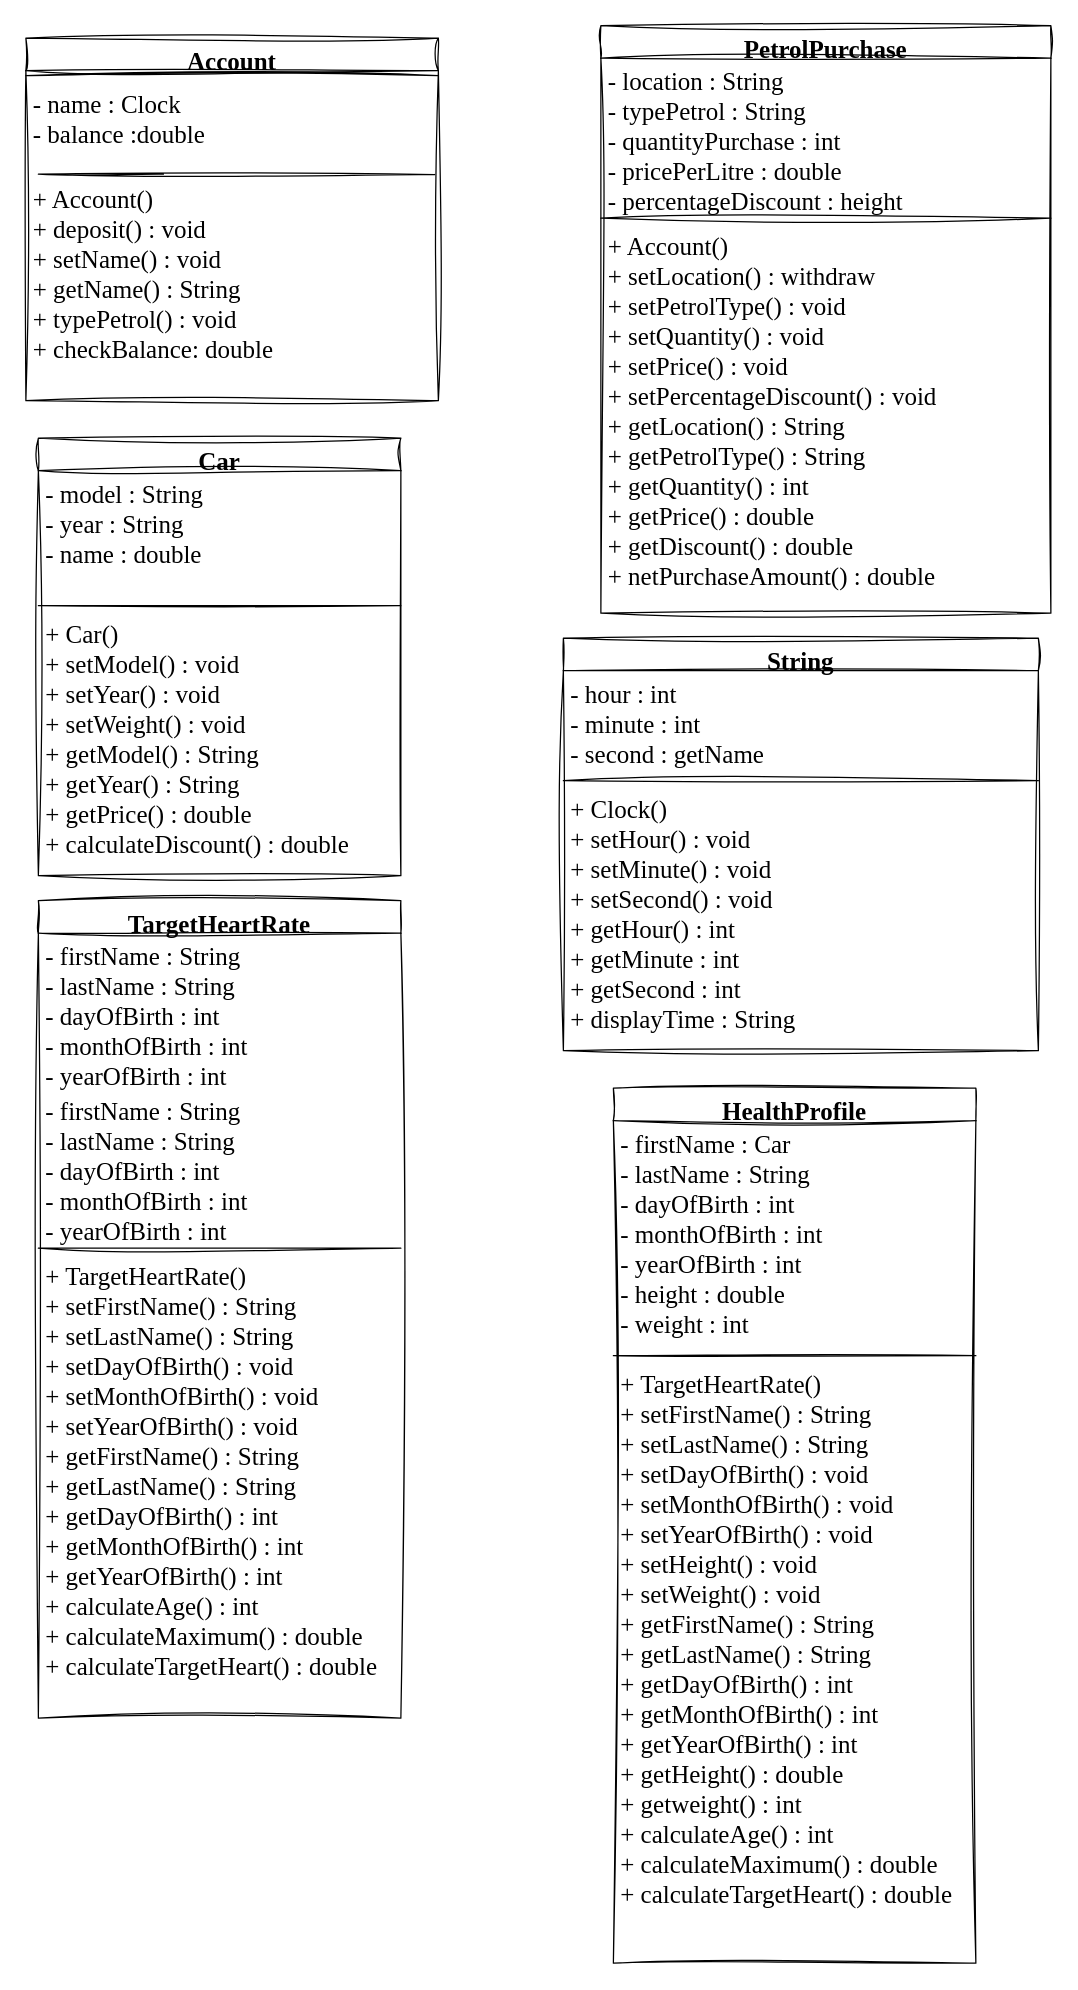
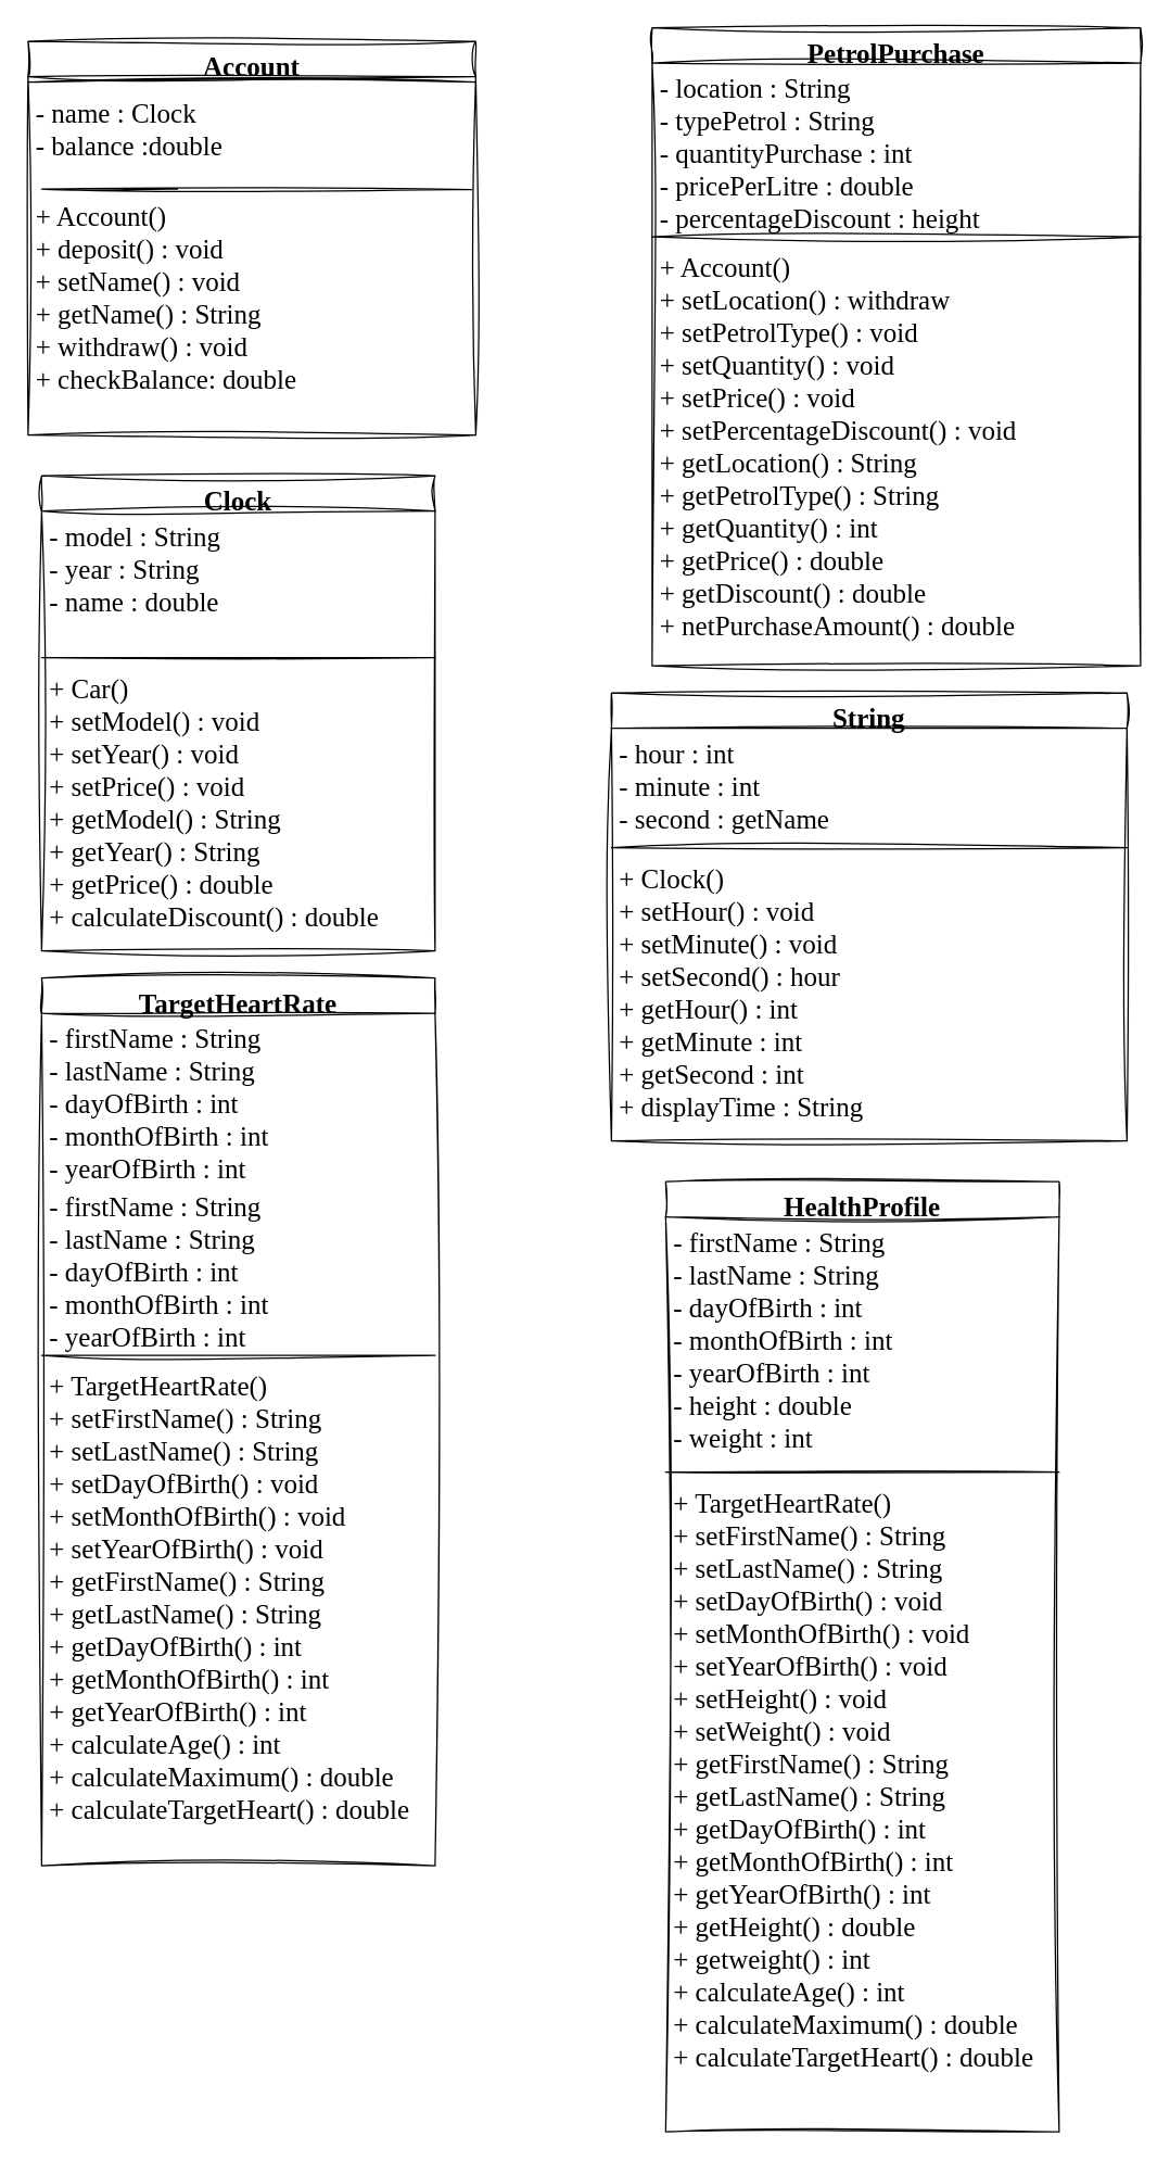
  <mxCell id="0" />
  <mxCell id="1" parent="0" />
  <mxCell id="2" value="PetrolPurchase" style="swimlane;fontStyle=1;align=center;verticalAlign=top;childLayout=stackLayout;horizontal=1;startSize=26;horizontalStack=0;resizeParent=1;resizeParentMax=0;resizeLast=0;collapsible=1;marginBottom=0;whiteSpace=wrap;html=1;sketch=1;hachureGap=4;jiggle=2;curveFitting=1;fontFamily=Architects Daughter;fontSource=https%3A%2F%2Ffonts.googleapis.com%2Fcss%3Ffamily%3DArchitects%2BDaughter;fontSize=20;" vertex="1" parent="1"><mxGeometry x="480" y="20" width="360" height="470" as="geometry" /></mxCell>
  <mxCell id="3" value="- location : String&lt;br&gt;- typePetrol : String&lt;br&gt;- quantityPurchase : int&lt;br&gt;- pricePerLitre : double&lt;br&gt;- percentageDiscount : height" style="text;strokeColor=none;fillColor=none;align=left;verticalAlign=top;spacingLeft=4;spacingRight=4;overflow=hidden;rotatable=0;points=[[0,0.5],[1,0.5]];portConstraint=eastwest;whiteSpace=wrap;html=1;fontSize=20;fontFamily=Architects Daughter;" vertex="1" parent="2"><mxGeometry y="26" width="360" height="124" as="geometry" /></mxCell>
  <mxCell id="4" value="" style="line;strokeWidth=1;fillColor=none;align=left;verticalAlign=middle;spacingTop=-1;spacingLeft=3;spacingRight=3;rotatable=0;labelPosition=right;points=[];portConstraint=eastwest;strokeColor=inherit;sketch=1;hachureGap=4;jiggle=2;curveFitting=1;fontFamily=Architects Daughter;fontSource=https%3A%2F%2Ffonts.googleapis.com%2Fcss%3Ffamily%3DArchitects%2BDaughter;fontSize=20;" vertex="1" parent="2"><mxGeometry y="150" width="360" height="8" as="geometry" /></mxCell>
  <mxCell id="5" value="+ Account()&amp;nbsp;&lt;br&gt;+ setLocation() : withdraw&lt;br&gt;+ setPetrolType() : void&lt;br&gt;+ setQuantity() : void&lt;br&gt;+ setPrice() : void&lt;br&gt;+ setPercentageDiscount() : void&lt;br&gt;+ getLocation() : String&lt;br&gt;+ getPetrolType() : String&lt;br&gt;+ getQuantity() : int&lt;br&gt;+ getPrice() : double&lt;br&gt;+ getDiscount() : double&lt;br&gt;+ netPurchaseAmount() : double" style="text;strokeColor=none;fillColor=none;align=left;verticalAlign=top;spacingLeft=4;spacingRight=4;overflow=hidden;rotatable=0;points=[[0,0.5],[1,0.5]];portConstraint=eastwest;whiteSpace=wrap;html=1;fontSize=20;fontFamily=Architects Daughter;" vertex="1" parent="2"><mxGeometry y="158" width="360" height="312" as="geometry" /></mxCell>
  <mxCell id="6" value="Account" style="swimlane;fontStyle=1;align=center;verticalAlign=top;childLayout=stackLayout;horizontal=1;startSize=26;horizontalStack=0;resizeParent=1;resizeParentMax=0;resizeLast=0;collapsible=1;marginBottom=0;whiteSpace=wrap;html=1;sketch=1;hachureGap=4;jiggle=2;curveFitting=1;fontFamily=Architects Daughter;fontSource=https%3A%2F%2Ffonts.googleapis.com%2Fcss%3Ffamily%3DArchitects%2BDaughter;fontSize=20;" vertex="1" parent="1"><mxGeometry x="20" y="30" width="330" height="290" as="geometry" /></mxCell>
  <mxCell id="7" value="" style="line;strokeWidth=1;fillColor=none;align=left;verticalAlign=middle;spacingTop=-1;spacingLeft=3;spacingRight=3;rotatable=0;labelPosition=right;points=[];portConstraint=eastwest;strokeColor=inherit;sketch=1;hachureGap=4;jiggle=2;curveFitting=1;fontFamily=Architects Daughter;fontSource=https%3A%2F%2Ffonts.googleapis.com%2Fcss%3Ffamily%3DArchitects%2BDaughter;fontSize=20;" vertex="1" parent="6"><mxGeometry y="26" width="330" height="8" as="geometry" /></mxCell>
  <mxCell id="8" value="- name : Clock&lt;br&gt;- balance :double&lt;br&gt;" style="text;strokeColor=none;fillColor=none;align=left;verticalAlign=top;spacingLeft=4;spacingRight=4;overflow=hidden;rotatable=0;points=[[0,0.5],[1,0.5]];portConstraint=eastwest;whiteSpace=wrap;html=1;fontSize=20;fontFamily=Architects Daughter;" vertex="1" parent="6"><mxGeometry y="34" width="330" height="76" as="geometry" /></mxCell>
  <mxCell id="9" value="" style="endArrow=none;html=1;rounded=0;sketch=1;hachureGap=4;jiggle=2;curveFitting=1;fontFamily=Architects Daughter;fontSource=https%3A%2F%2Ffonts.googleapis.com%2Fcss%3Ffamily%3DArchitects%2BDaughter;fontSize=16;entryX=0.991;entryY=-0.005;entryDx=0;entryDy=0;entryPerimeter=0;" edge="1" parent="6" target="10"><mxGeometry width="50" height="50" relative="1" as="geometry"><mxPoint x="110" y="108.82" as="sourcePoint" /><mxPoint x="220" y="108.82" as="targetPoint" /><Array as="points"><mxPoint x="10" y="108.82" /></Array></mxGeometry></mxCell>
- <mxCell id="10" value="+ Account()&amp;nbsp;&lt;br&gt;+ deposit() : void&lt;br&gt;+ setName() : void&lt;br&gt;+ getName() : String&lt;br&gt;+ typePetrol() : void&lt;br&gt;+ checkBalance: double&lt;br&gt;" style="text;strokeColor=none;fillColor=none;align=left;verticalAlign=top;spacingLeft=4;spacingRight=4;overflow=hidden;rotatable=0;points=[[0,0.5],[1,0.5]];portConstraint=eastwest;whiteSpace=wrap;html=1;fontSize=20;fontFamily=Architects Daughter;" vertex="1" parent="6"><mxGeometry y="110" width="330" height="180" as="geometry" /></mxCell>
+ <mxCell id="10" value="+ Account()&amp;nbsp;&lt;br&gt;+ deposit() : void&lt;br&gt;+ setName() : void&lt;br&gt;+ getName() : String&lt;br&gt;+ withdraw() : void&lt;br&gt;+ checkBalance: double&lt;br&gt;" style="text;strokeColor=none;fillColor=none;align=left;verticalAlign=top;spacingLeft=4;spacingRight=4;overflow=hidden;rotatable=0;points=[[0,0.5],[1,0.5]];portConstraint=eastwest;whiteSpace=wrap;html=1;fontSize=20;fontFamily=Architects Daughter;" vertex="1" parent="6"><mxGeometry y="110" width="330" height="180" as="geometry" /></mxCell>
  <mxCell id="11" value="String" style="swimlane;fontStyle=1;align=center;verticalAlign=top;childLayout=stackLayout;horizontal=1;startSize=26;horizontalStack=0;resizeParent=1;resizeParentMax=0;resizeLast=0;collapsible=1;marginBottom=0;whiteSpace=wrap;html=1;sketch=1;hachureGap=4;jiggle=2;curveFitting=1;fontFamily=Architects Daughter;fontSource=https%3A%2F%2Ffonts.googleapis.com%2Fcss%3Ffamily%3DArchitects%2BDaughter;fontSize=20;" vertex="1" parent="1"><mxGeometry x="450" y="510" width="380" height="330" as="geometry" /></mxCell>
  <mxCell id="12" value="- hour : int&lt;br&gt;- minute : int&lt;br&gt;- second : getName" style="text;strokeColor=none;fillColor=none;align=left;verticalAlign=top;spacingLeft=4;spacingRight=4;overflow=hidden;rotatable=0;points=[[0,0.5],[1,0.5]];portConstraint=eastwest;whiteSpace=wrap;html=1;fontSize=20;fontFamily=Architects Daughter;" vertex="1" parent="11"><mxGeometry y="26" width="380" height="84" as="geometry" /></mxCell>
  <mxCell id="13" value="" style="line;strokeWidth=1;fillColor=none;align=left;verticalAlign=middle;spacingTop=-1;spacingLeft=3;spacingRight=3;rotatable=0;labelPosition=right;points=[];portConstraint=eastwest;strokeColor=inherit;sketch=1;hachureGap=4;jiggle=2;curveFitting=1;fontFamily=Architects Daughter;fontSource=https%3A%2F%2Ffonts.googleapis.com%2Fcss%3Ffamily%3DArchitects%2BDaughter;fontSize=20;" vertex="1" parent="11"><mxGeometry y="110" width="380" height="8" as="geometry" /></mxCell>
- <mxCell id="14" value="+ Clock()&lt;br&gt;+ setHour() : void&lt;br&gt;+ setMinute() : void&lt;br&gt;+ setSecond() : void&lt;br&gt;+ getHour() : int&lt;br&gt;+ getMinute : int&lt;br&gt;+ getSecond : int&lt;br&gt;+ displayTime : String" style="text;strokeColor=none;fillColor=none;align=left;verticalAlign=top;spacingLeft=4;spacingRight=4;overflow=hidden;rotatable=0;points=[[0,0.5],[1,0.5]];portConstraint=eastwest;whiteSpace=wrap;html=1;fontSize=20;fontFamily=Architects Daughter;" vertex="1" parent="11"><mxGeometry y="118" width="380" height="212" as="geometry" /></mxCell>
- <mxCell id="15" value="Car" style="swimlane;fontStyle=1;align=center;verticalAlign=top;childLayout=stackLayout;horizontal=1;startSize=26;horizontalStack=0;resizeParent=1;resizeParentMax=0;resizeLast=0;collapsible=1;marginBottom=0;whiteSpace=wrap;html=1;sketch=1;hachureGap=4;jiggle=2;curveFitting=1;fontFamily=Architects Daughter;fontSource=https%3A%2F%2Ffonts.googleapis.com%2Fcss%3Ffamily%3DArchitects%2BDaughter;fontSize=20;" vertex="1" parent="1"><mxGeometry x="30" y="350" width="290" height="350" as="geometry" /></mxCell>
+ <mxCell id="14" value="+ Clock()&lt;br&gt;+ setHour() : void&lt;br&gt;+ setMinute() : void&lt;br&gt;+ setSecond() : hour&lt;br&gt;+ getHour() : int&lt;br&gt;+ getMinute : int&lt;br&gt;+ getSecond : int&lt;br&gt;+ displayTime : String" style="text;strokeColor=none;fillColor=none;align=left;verticalAlign=top;spacingLeft=4;spacingRight=4;overflow=hidden;rotatable=0;points=[[0,0.5],[1,0.5]];portConstraint=eastwest;whiteSpace=wrap;html=1;fontSize=20;fontFamily=Architects Daughter;" vertex="1" parent="11"><mxGeometry y="118" width="380" height="212" as="geometry" /></mxCell>
+ <mxCell id="15" value="Clock" style="swimlane;fontStyle=1;align=center;verticalAlign=top;childLayout=stackLayout;horizontal=1;startSize=26;horizontalStack=0;resizeParent=1;resizeParentMax=0;resizeLast=0;collapsible=1;marginBottom=0;whiteSpace=wrap;html=1;sketch=1;hachureGap=4;jiggle=2;curveFitting=1;fontFamily=Architects Daughter;fontSource=https%3A%2F%2Ffonts.googleapis.com%2Fcss%3Ffamily%3DArchitects%2BDaughter;fontSize=20;" vertex="1" parent="1"><mxGeometry x="30" y="350" width="290" height="350" as="geometry" /></mxCell>
  <mxCell id="16" value="- model : String&lt;br&gt;- year : String&lt;br&gt;- name : double" style="text;strokeColor=none;fillColor=none;align=left;verticalAlign=top;spacingLeft=4;spacingRight=4;overflow=hidden;rotatable=0;points=[[0,0.5],[1,0.5]];portConstraint=eastwest;whiteSpace=wrap;html=1;fontSize=20;fontFamily=Architects Daughter;" vertex="1" parent="15"><mxGeometry y="26" width="290" height="104" as="geometry" /></mxCell>
  <mxCell id="17" value="" style="line;strokeWidth=1;fillColor=none;align=left;verticalAlign=middle;spacingTop=-1;spacingLeft=3;spacingRight=3;rotatable=0;labelPosition=right;points=[];portConstraint=eastwest;strokeColor=inherit;sketch=1;hachureGap=4;jiggle=2;curveFitting=1;fontFamily=Architects Daughter;fontSource=https%3A%2F%2Ffonts.googleapis.com%2Fcss%3Ffamily%3DArchitects%2BDaughter;fontSize=20;" vertex="1" parent="15"><mxGeometry y="130" width="290" height="8" as="geometry" /></mxCell>
- <mxCell id="18" value="+ Car()&lt;br&gt;+ setModel() : void&lt;br&gt;+ setYear() : void&lt;br&gt;+ setWeight() : void&lt;br&gt;+ getModel() : String&lt;br&gt;+ getYear() : String&lt;br&gt;+ getPrice() : double&lt;br&gt;+ calculateDiscount() : double" style="text;strokeColor=none;fillColor=none;align=left;verticalAlign=top;spacingLeft=4;spacingRight=4;overflow=hidden;rotatable=0;points=[[0,0.5],[1,0.5]];portConstraint=eastwest;whiteSpace=wrap;html=1;fontSize=20;fontFamily=Architects Daughter;" vertex="1" parent="15"><mxGeometry y="138" width="290" height="212" as="geometry" /></mxCell>
+ <mxCell id="18" value="+ Car()&lt;br&gt;+ setModel() : void&lt;br&gt;+ setYear() : void&lt;br&gt;+ setPrice() : void&lt;br&gt;+ getModel() : String&lt;br&gt;+ getYear() : String&lt;br&gt;+ getPrice() : double&lt;br&gt;+ calculateDiscount() : double" style="text;strokeColor=none;fillColor=none;align=left;verticalAlign=top;spacingLeft=4;spacingRight=4;overflow=hidden;rotatable=0;points=[[0,0.5],[1,0.5]];portConstraint=eastwest;whiteSpace=wrap;html=1;fontSize=20;fontFamily=Architects Daughter;" vertex="1" parent="15"><mxGeometry y="138" width="290" height="212" as="geometry" /></mxCell>
  <mxCell id="19" value="TargetHeartRate" style="swimlane;fontStyle=1;align=center;verticalAlign=top;childLayout=stackLayout;horizontal=1;startSize=26;horizontalStack=0;resizeParent=1;resizeParentMax=0;resizeLast=0;collapsible=1;marginBottom=0;whiteSpace=wrap;html=1;sketch=1;hachureGap=4;jiggle=2;curveFitting=1;fontFamily=Architects Daughter;fontSource=https%3A%2F%2Ffonts.googleapis.com%2Fcss%3Ffamily%3DArchitects%2BDaughter;fontSize=20;" vertex="1" parent="1"><mxGeometry x="30" y="720" width="290" height="654" as="geometry" /></mxCell>
  <mxCell id="20" value="- firstName : String&lt;br&gt;- lastName : String&lt;br&gt;- dayOfBirth : int&lt;br&gt;- monthOfBirth : int&lt;br&gt;- yearOfBirth : int" style="text;strokeColor=none;fillColor=none;align=left;verticalAlign=top;spacingLeft=4;spacingRight=4;overflow=hidden;rotatable=0;points=[[0,0.5],[1,0.5]];portConstraint=eastwest;whiteSpace=wrap;html=1;fontSize=20;fontFamily=Architects Daughter;" vertex="1" parent="19"><mxGeometry y="26" width="290" height="124" as="geometry" /></mxCell>
  <mxCell id="21" value="- firstName : String&lt;br&gt;- lastName : String&lt;br&gt;- dayOfBirth : int&lt;br&gt;- monthOfBirth : int&lt;br&gt;- yearOfBirth : int" style="text;strokeColor=none;fillColor=none;align=left;verticalAlign=top;spacingLeft=4;spacingRight=4;overflow=hidden;rotatable=0;points=[[0,0.5],[1,0.5]];portConstraint=eastwest;whiteSpace=wrap;html=1;fontSize=20;fontFamily=Architects Daughter;" vertex="1" parent="19"><mxGeometry y="150" width="290" height="124" as="geometry" /></mxCell>
  <mxCell id="22" value="" style="line;strokeWidth=1;fillColor=none;align=left;verticalAlign=middle;spacingTop=-1;spacingLeft=3;spacingRight=3;rotatable=0;labelPosition=right;points=[];portConstraint=eastwest;strokeColor=inherit;sketch=1;hachureGap=4;jiggle=2;curveFitting=1;fontFamily=Architects Daughter;fontSource=https%3A%2F%2Ffonts.googleapis.com%2Fcss%3Ffamily%3DArchitects%2BDaughter;fontSize=20;" vertex="1" parent="19"><mxGeometry y="274" width="290" height="8" as="geometry" /></mxCell>
  <mxCell id="23" value="+ TargetHeartRate()&lt;br&gt;+ setFirstName() : String&lt;br&gt;+ setLastName() : String&lt;br&gt;+ setDayOfBirth() : void&lt;br&gt;+ setMonthOfBirth() : void&lt;br&gt;+ setYearOfBirth() : void&lt;br&gt;+ getFirstName() : String&lt;br&gt;+ getLastName() : String&lt;br&gt;+ getDayOfBirth() : int&lt;br&gt;+ getMonthOfBirth() : int&lt;br&gt;+ getYearOfBirth() : int&lt;br&gt;+ calculateAge() : int&lt;br&gt;+ calculateMaximum() : double&lt;br&gt;+ calculateTargetHeart() : double" style="text;strokeColor=none;fillColor=none;align=left;verticalAlign=top;spacingLeft=4;spacingRight=4;overflow=hidden;rotatable=0;points=[[0,0.5],[1,0.5]];portConstraint=eastwest;whiteSpace=wrap;html=1;fontSize=20;fontFamily=Architects Daughter;" vertex="1" parent="19"><mxGeometry y="282" width="290" height="372" as="geometry" /></mxCell>
  <mxCell id="24" value="HealthProfile" style="swimlane;fontStyle=1;align=center;verticalAlign=top;childLayout=stackLayout;horizontal=1;startSize=26;horizontalStack=0;resizeParent=1;resizeParentMax=0;resizeLast=0;collapsible=1;marginBottom=0;whiteSpace=wrap;html=1;sketch=1;hachureGap=4;jiggle=2;curveFitting=1;fontFamily=Architects Daughter;fontSource=https://fonts.googleapis.com/css?family=Architects+Daughter;fontSize=20;" vertex="1" parent="1"><mxGeometry x="490" y="870" width="290" height="700" as="geometry" /></mxCell>
- <mxCell id="25" value="- firstName : Car&lt;br&gt;- lastName : String&lt;br&gt;- dayOfBirth : int&lt;br&gt;- monthOfBirth : int&lt;br&gt;- yearOfBirth : int&lt;br&gt;- height : double&lt;br&gt;- weight : int" style="text;strokeColor=none;fillColor=none;align=left;verticalAlign=top;spacingLeft=4;spacingRight=4;overflow=hidden;rotatable=0;points=[[0,0.5],[1,0.5]];portConstraint=eastwest;whiteSpace=wrap;html=1;fontSize=20;fontFamily=Architects Daughter;" vertex="1" parent="24"><mxGeometry y="26" width="290" height="184" as="geometry" /></mxCell>
+ <mxCell id="25" value="- firstName : String&lt;br&gt;- lastName : String&lt;br&gt;- dayOfBirth : int&lt;br&gt;- monthOfBirth : int&lt;br&gt;- yearOfBirth : int&lt;br&gt;- height : double&lt;br&gt;- weight : int" style="text;strokeColor=none;fillColor=none;align=left;verticalAlign=top;spacingLeft=4;spacingRight=4;overflow=hidden;rotatable=0;points=[[0,0.5],[1,0.5]];portConstraint=eastwest;whiteSpace=wrap;html=1;fontSize=20;fontFamily=Architects Daughter;" vertex="1" parent="24"><mxGeometry y="26" width="290" height="184" as="geometry" /></mxCell>
  <mxCell id="26" value="" style="line;strokeWidth=1;fillColor=none;align=left;verticalAlign=middle;spacingTop=-1;spacingLeft=3;spacingRight=3;rotatable=0;labelPosition=right;points=[];portConstraint=eastwest;strokeColor=inherit;sketch=1;hachureGap=4;jiggle=2;curveFitting=1;fontFamily=Architects Daughter;fontSource=https://fonts.googleapis.com/css?family=Architects+Daughter;fontSize=20;" vertex="1" parent="24"><mxGeometry y="210" width="290" height="8" as="geometry" /></mxCell>
  <mxCell id="27" value="+ TargetHeartRate()&lt;br&gt;+ setFirstName() : String&lt;br&gt;+ setLastName() : String&lt;br&gt;+ setDayOfBirth() : void&lt;br&gt;+ setMonthOfBirth() : void&lt;br&gt;+ setYearOfBirth() : void&lt;br&gt;+ setHeight() : void&lt;br&gt;+ setWeight() : void&lt;br&gt;+ getFirstName() : String&lt;br&gt;+ getLastName() : String&lt;br&gt;+ getDayOfBirth() : int&lt;br&gt;+ getMonthOfBirth() : int&lt;br&gt;+ getYearOfBirth() : int&lt;br&gt;+ getHeight() : double&lt;br&gt;+ getweight() : int&lt;br&gt;+ calculateAge() : int&lt;br&gt;+ calculateMaximum() : double&lt;br&gt;+ calculateTargetHeart() : double" style="text;strokeColor=none;fillColor=none;align=left;verticalAlign=top;spacingLeft=4;spacingRight=4;overflow=hidden;rotatable=0;points=[[0,0.5],[1,0.5]];portConstraint=eastwest;whiteSpace=wrap;html=1;fontSize=20;fontFamily=Architects Daughter;" vertex="1" parent="24"><mxGeometry y="218" width="290" height="482" as="geometry" /></mxCell>
